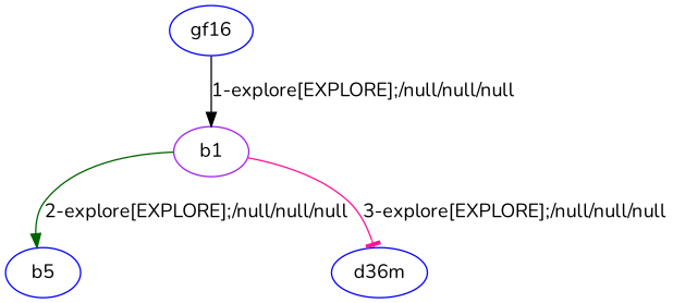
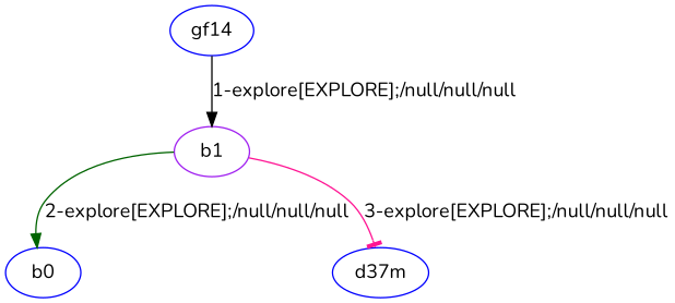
  digraph {
    fontname=Nunito
    node [color=blue fontname=Nunito]
    edge [arrowhead=normal fontname=Nunito]
    b1 [color=purple]
-   gf14 [label=gf16]
-   b0 [label=b5]
-   d37m [label=d36m]
+   gf14
+   b0
+   d37m
    b1 -> b0 [color=darkgreen label="2-explore[EXPLORE];/null/null/null"]
    b1 -> d37m [arrowhead=tee color=deeppink label="3-explore[EXPLORE];/null/null/null"]
    gf14 -> b1 [color=black label="1-explore[EXPLORE];/null/null/null"]
  }
